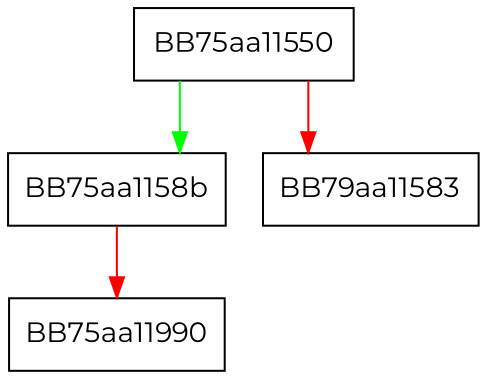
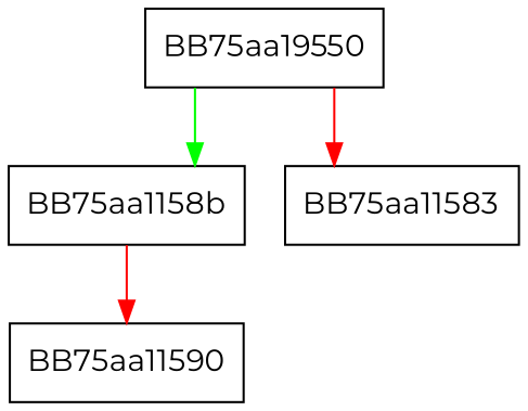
  digraph {
    fontname=Montserrat
    splines=ortho
    node [fontname=Montserrat shape=box]
    edge [color=red fontname=Montserrat]
-   BB75aa11550
+   BB75aa11550 [label=BB75aa19550]
    BB75aa1158b
-   BB75aa11583 [label=BB79aa11583]
-   BB75aa11590 [label=BB75aa11990]
+   BB75aa11583
+   BB75aa11590
    BB75aa11550 -> BB75aa1158b [color=green]
    BB75aa11550 -> BB75aa11583
    BB75aa1158b -> BB75aa11590
  }
